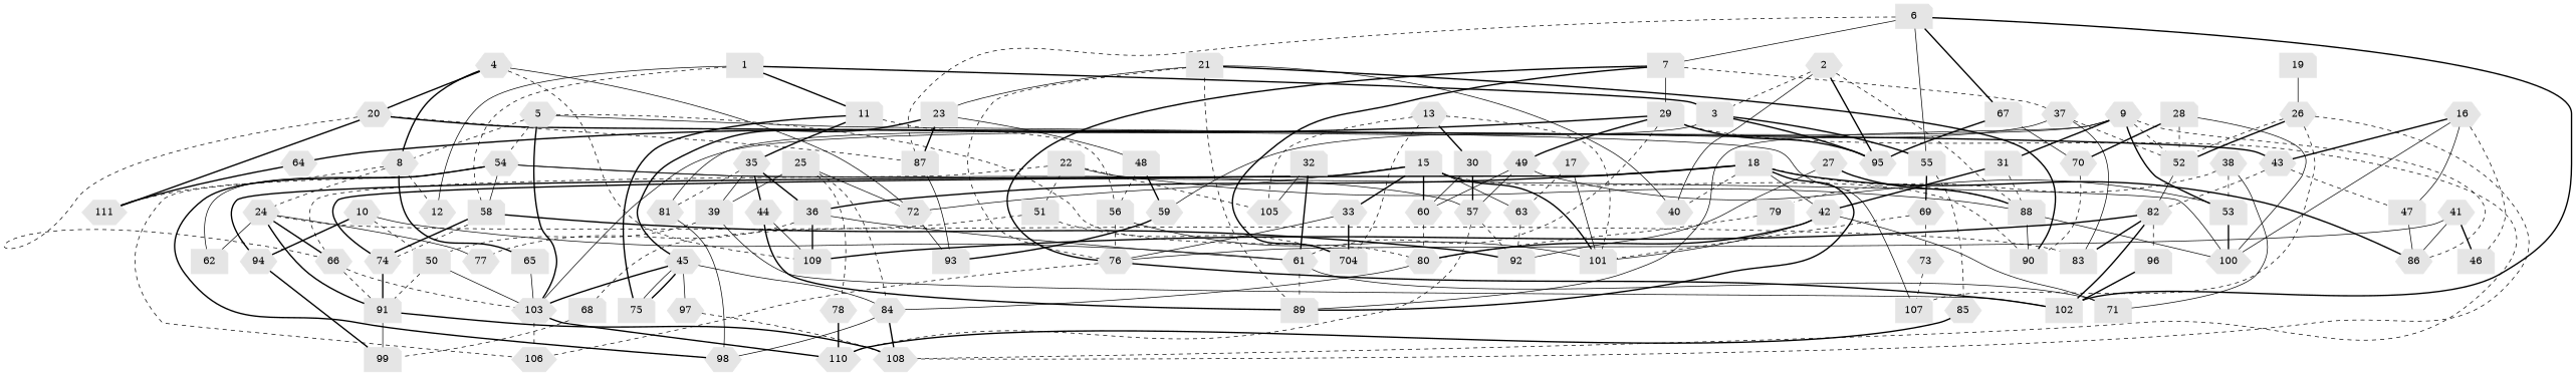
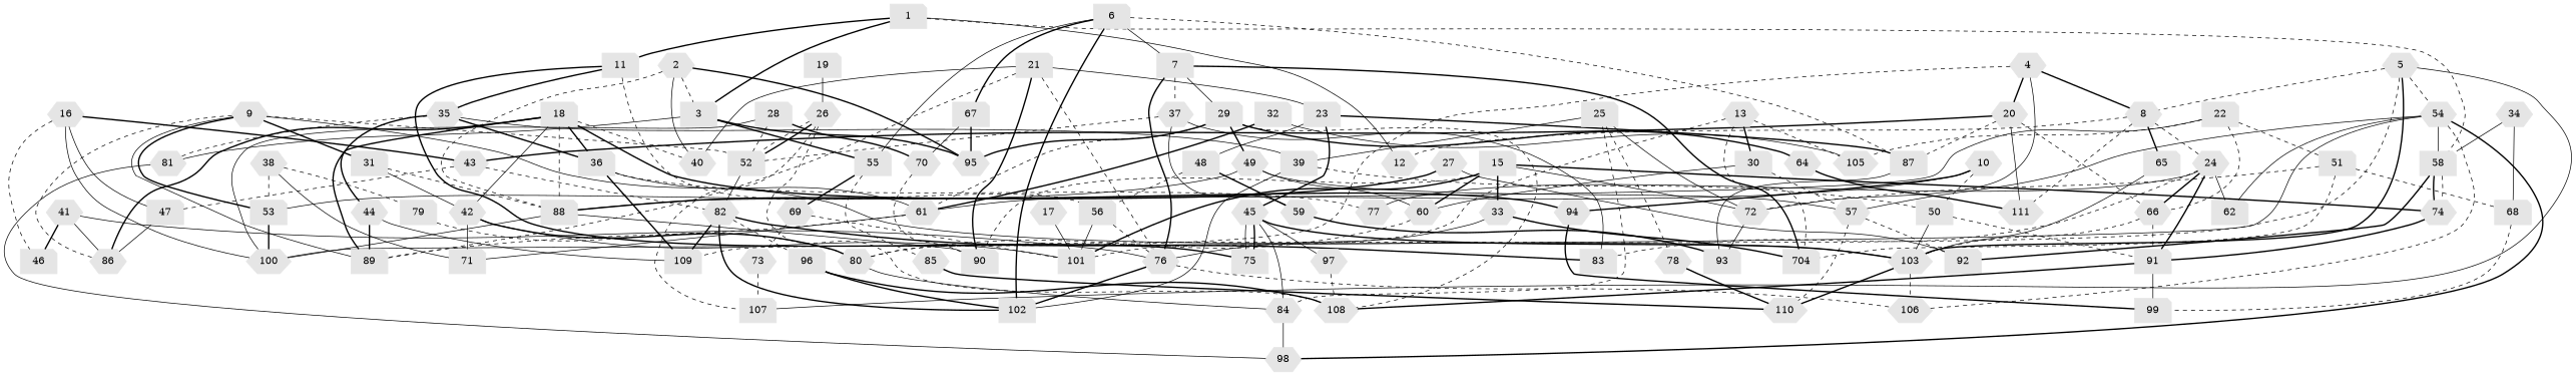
  graph {
    node [color=gray90 shape=hexagon style=filled]
    edge [style=dashed]
    1 [shape=note]
    3 [shape=note]
    11 [shape=note]
    12
    58 [shape=note]
    95
    55 [shape=note]
    81
    35
    56 [shape=note]
    75 [shape=note]
    74
    92 [shape=note]
    2
    40
    88 [shape=note]
    90 [shape=note]
    100
    69
    85
    98
    4
    8
    20
    72
    109 [shape=note]
    24
    65 [shape=note]
    111
    87 [shape=note]
    43
    66
    93 [shape=note]
    5
    54
    80
    103
    107 [shape=note]
    62 [shape=note]
    57
    106
    84
    110
    6 [shape=note]
    7 [shape=note]
    67 [shape=note]
    102 [shape=note]
    29 [shape=note]
    37
    76
    n51 [label=704 shape=note]
    70
    61
    108
    49
    64
    52 [shape=note]
    83 [shape=note]
    59
    77
    91 [shape=note]
    9
    31 [shape=note]
    53 [shape=note]
    86
    89 [shape=note]
    42
    82
    50 [shape=note]
    10
    94
    71 [shape=note]
    99 [shape=note]
    36 [shape=note]
    39 [shape=note]
    44
    101 [shape=note]
    13
    30 [shape=note]
    105
    60
    19 [shape=note]
    26
    15 [shape=note]
    33
-   63
    16
    46 [shape=note]
    47 [shape=note]
    17
    18 [shape=note]
    21 [shape=note]
    23 [shape=note]
    45
    48 [shape=note]
    22 [shape=note]
    51 [shape=note]
    68 [shape=note]
    97
    25 [shape=note]
    78
    27
    28 [shape=note]
    32 [shape=note]
+   34
    73
    38
    79 [shape=note]
    41
    96 [shape=note]
    1 -- 3 [style=bold]
    1 -- 11 [style=bold]
    1 -- 12 [style=solid]
    1 -- 58
    3 -- 95 [style=bold]
    3 -- 55 [style=bold]
    3 -- 81 [style=solid]
    11 -- 35 [style=bold]
    11 -- 56
    11 -- 75 [style=bold]
    58 -- 74 [style=bold]
    58 -- 74
    58 -- 92 [style=bold]
    55 -- 69 [style=bold]
    55 -- 85
    81 -- 98 [style=solid]
    35 -- 81
    35 -- 36 [style=bold]
    35 -- 39 [style=solid]
    35 -- 44 [style=bold]
    56 -- 76
    56 -- 101 [style=solid]
    74 -- 91 [style=bold]
    2 -- 3
    2 -- 95 [style=bold]
    2 -- 40 [style=solid]
    2 -- 88
    88 -- 90 [style=solid]
    88 -- 100 [style=solid]
    69 -- 101
    69 -- 73
    85 -- 110 [style=bold]
    4 -- 8 [style=bold]
    4 -- 20 [style=bold]
    4 -- 72 [style=solid]
    4 -- 109
    8 -- 12
    8 -- 24
    8 -- 65 [style=bold]
    8 -- 111
-   20 -- 111 [style=bold]
+   20 -- 111 [style=solid]
    20 -- 87
    20 -- 43 [style=bold]
    20 -- 66
    72 -- 93 [style=solid]
    24 -- 66 [style=bold]
    24 -- 62 [style=solid]
    24 -- 83
    24 -- 77 [style=solid]
    24 -- 91 [style=bold]
    65 -- 103 [style=solid]
    87 -- 93 [style=solid]
    43 -- 82
    43 -- 47
    66 -- 103
    66 -- 91
    5 -- 8
    5 -- 54
    5 -- 80
    5 -- 103 [style=bold]
    5 -- 107 [style=solid]
    54 -- 58 [style=solid]
    54 -- 100 [style=solid]
    54 -- 98 [style=bold]
    54 -- 62 [style=solid]
    54 -- 57 [style=solid]
    54 -- 106
    80 -- 84 [style=solid]
    103 -- 106
    103 -- 110 [style=bold]
    57 -- 92
    57 -- 110
    84 -- 98 [style=solid]
    6 -- 55 [style=solid]
    6 -- 87
    6 -- 7 [style=solid]
    6 -- 67 [style=bold]
    6 -- 102 [style=bold]
    7 -- 29 [style=solid]
    7 -- 37
    7 -- 76 [style=bold]
    7 -- n51 [style=bold]
    67 -- 95 [style=bold]
    67 -- 70 [style=solid]
    29 -- 95 [style=bold]
    29 -- 61
    29 -- 108
    29 -- 49 [style=bold]
    29 -- 64 [style=bold]
    37 -- 52
    37 -- 83 [style=solid]
    37 -- 59 [style=solid]
    76 -- 106
    76 -- 102 [style=bold]
    70 -- 90
    61 -- 89
    61 -- 71 [style=solid]
    49 -- 57 [style=solid]
    49 -- 53 [style=solid]
    49 -- 60 [style=solid]
    64 -- 111 [style=bold]
    52 -- 82 [style=solid]
    59 -- 93 [style=bold]
    91 -- 108 [style=bold]
    91 -- 99 [style=solid]
    9 -- 103 [style=solid]
    9 -- 52
    9 -- 31 [style=bold]
    9 -- 53 [style=bold]
    9 -- 86
    9 -- 89 [style=solid]
    31 -- 88
-   31 -- 42 [style=bold]
+   31 -- 42 [style=solid]
    53 -- 100 [style=bold]
    42 -- 80 [style=bold]
    42 -- 71 [style=solid]
    42 -- 101 [style=solid]
    82 -- 109 [style=bold]
    82 -- 102 [style=bold]
    82 -- 83 [style=bold]
    82 -- 96
    50 -- 103 [style=solid]
    50 -- 91
    10 -- 61 [style=solid]
    10 -- 50
    10 -- 94 [style=bold]
    94 -- 99 [style=bold]
    36 -- 109 [style=bold]
    36 -- 61 [style=solid]
    36 -- 77
    39 -- 102 [style=solid]
    39 -- 50
    44 -- 109 [style=solid]
    44 -- 89 [style=bold]
    13 -- n51
    13 -- 101
    13 -- 30 [style=bold]
    13 -- 105
-   30 -- 57 [style=bold]
+   30 -- 57
    30 -- 60 [style=solid]
    60 -- 80
    19 -- 26 [style=solid]
    26 -- 107
    26 -- 108
    26 -- 52
    26 -- 52 [style=bold]
    15 -- 74 [style=bold]
    15 -- 90
    15 -- 72 [style=solid]
    15 -- 101 [style=bold]
    15 -- 60 [style=bold]
    15 -- 33 [style=bold]
-   15 -- 63 [style=solid]
    33 -- 76 [style=solid]
    33 -- n51 [style=bold]
-   63 -- 92
    16 -- 100 [style=solid]
    16 -- 43 [style=bold]
    16 -- 46
    16 -- 47 [style=solid]
    47 -- 86 [style=solid]
    17 -- 101 [style=solid]
-   17 -- 63
    18 -- 40
    18 -- 88
    18 -- 86 [style=bold]
    18 -- 89 [style=bold]
    18 -- 42 [style=solid]
    18 -- 94 [style=bold]
    18 -- 36 [style=bold]
    21 -- 40 [style=solid]
    21 -- 90 [style=bold]
    21 -- 76
    21 -- 89
    21 -- 23 [style=solid]
    23 -- 87 [style=bold]
    23 -- 45 [style=bold]
    23 -- 48 [style=solid]
    45 -- 75 [style=solid]
    45 -- 75 [style=bold]
    45 -- 103 [style=bold]
    45 -- 84 [style=solid]
    45 -- 97 [style=solid]
    48 -- 56
    48 -- 59 [style=bold]
    22 -- 88 [style=solid]
    22 -- 66
    22 -- 105
    22 -- 51
+   51 -- 72
    51 -- n51
    51 -- 68
    68 -- 99
    97 -- 108
    25 -- 72 [style=solid]
    25 -- 84
    25 -- 39 [style=solid]
    25 -- 78
    78 -- 110 [style=bold]
    27 -- 92 [style=solid]
    27 -- 88 [style=bold]
    28 -- 100 [style=solid]
    28 -- 70 [style=bold]
    28 -- 52
    32 -- 61 [style=bold]
    32 -- 105 [style=solid]
+   34 -- 58 [style=solid]
+   34 -- 68 [style=solid]
    73 -- 107
    38 -- 53
    38 -- 71 [style=solid]
    38 -- 79
    79 -- 80
    41 -- 76 [style=solid]
    41 -- 86 [style=solid]
    41 -- 46 [style=bold]
    96 -- 102 [style=bold]
-   84 -- 108 [style=bold]
+   96 -- 108 [style=bold]
  }
